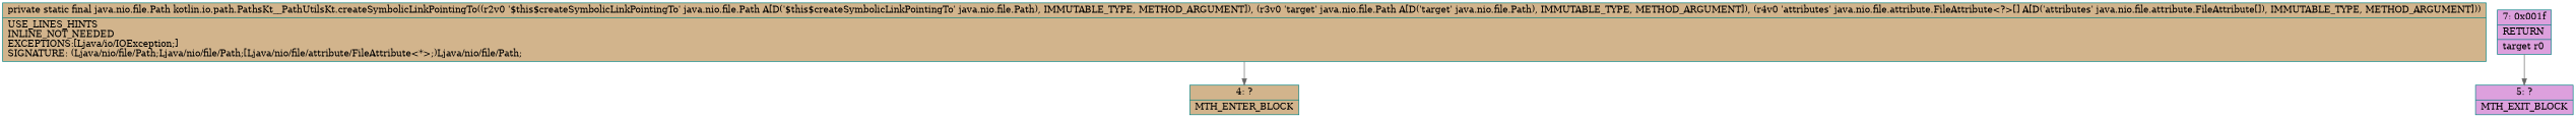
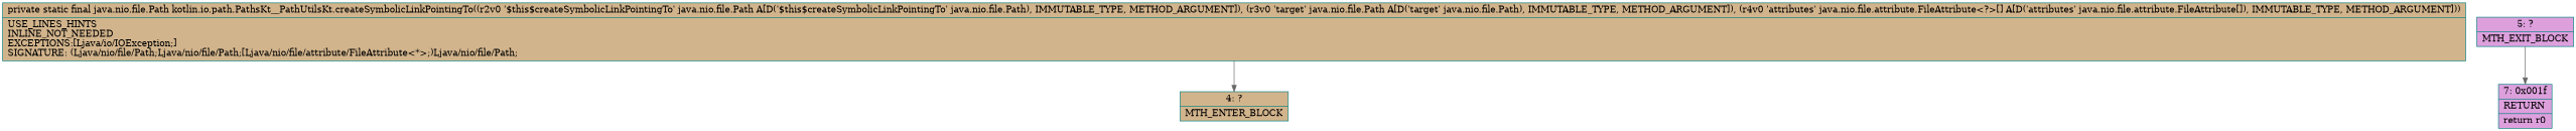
  digraph {
    node [color=teal fillcolor=tan shape=record style=filled]
    edge [color=gray40]
    n1 [label="{4\:\ ?|MTH_ENTER_BLOCK\l}"]
-   n2 [fillcolor=plum label="{7\:\ 0x001f|RETURN\l|target r0\l}"]
+   n2 [fillcolor=plum label="{7\:\ 0x001f|RETURN\l|return r0\l}"]
    n3 [fillcolor=plum label="{5\:\ ?|MTH_EXIT_BLOCK\l}"]
    n4 [label="{private static final java.nio.file.Path kotlin.io.path.PathsKt__PathUtilsKt.createSymbolicLinkPointingTo((r2v0 '$this$createSymbolicLinkPointingTo' java.nio.file.Path A[D('$this$createSymbolicLinkPointingTo' java.nio.file.Path), IMMUTABLE_TYPE, METHOD_ARGUMENT]), (r3v0 'target' java.nio.file.Path A[D('target' java.nio.file.Path), IMMUTABLE_TYPE, METHOD_ARGUMENT]), (r4v0 'attributes' java.nio.file.attribute.FileAttribute\<?\>[] A[D('attributes' java.nio.file.attribute.FileAttribute[]), IMMUTABLE_TYPE, METHOD_ARGUMENT]))  | USE_LINES_HINTS\lINLINE_NOT_NEEDED\lEXCEPTIONS:[Ljava\/io\/IOException;]\lSIGNATURE: (Ljava\/nio\/file\/Path;Ljava\/nio\/file\/Path;[Ljava\/nio\/file\/attribute\/FileAttribute\<*\>;)Ljava\/nio\/file\/Path;\l}"]
-   n2 -> n3
+   n3 -> n2
    n4 -> n1
  }
